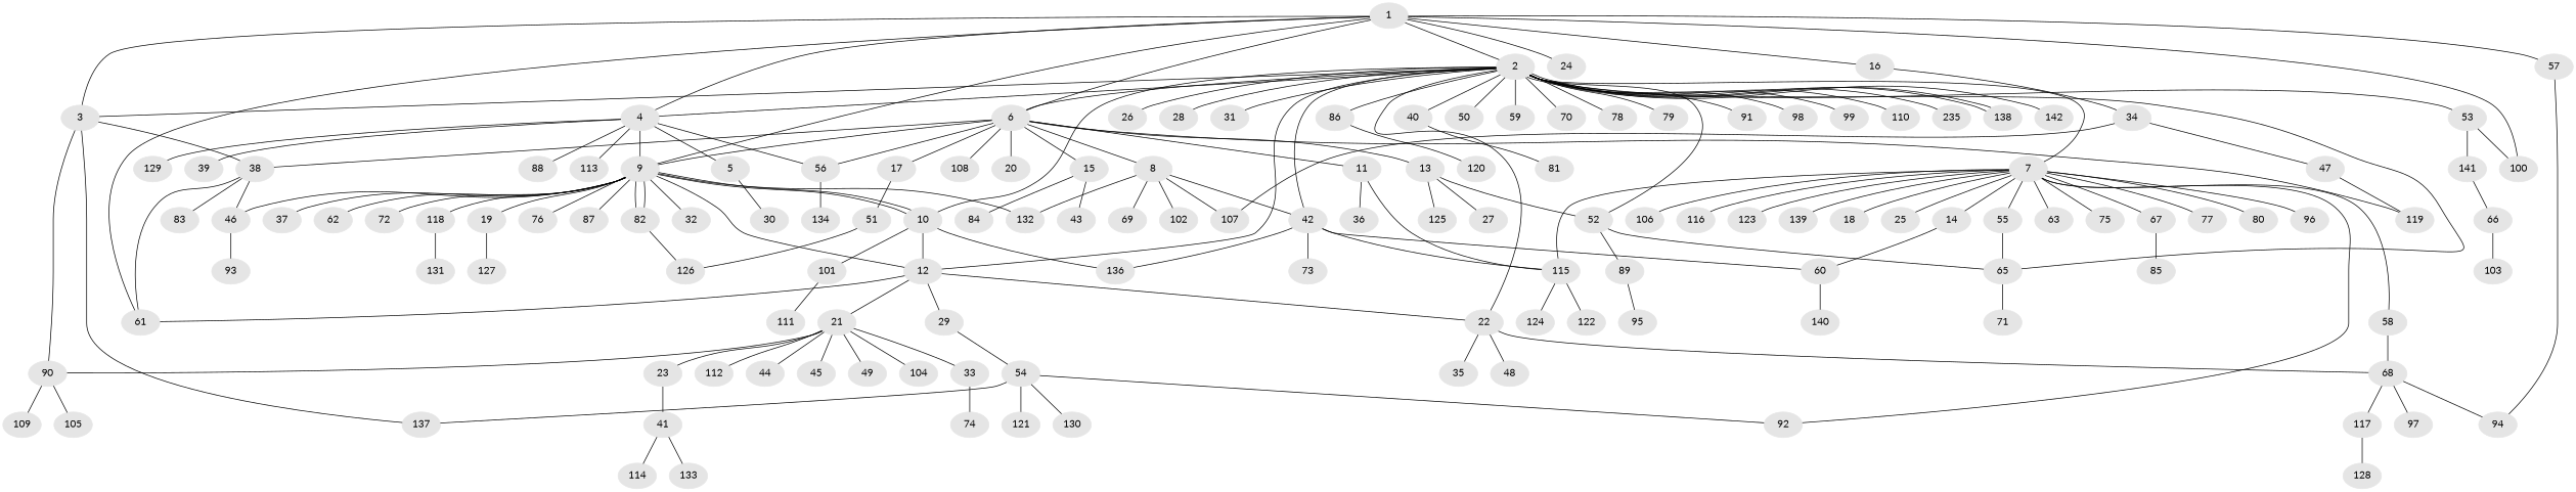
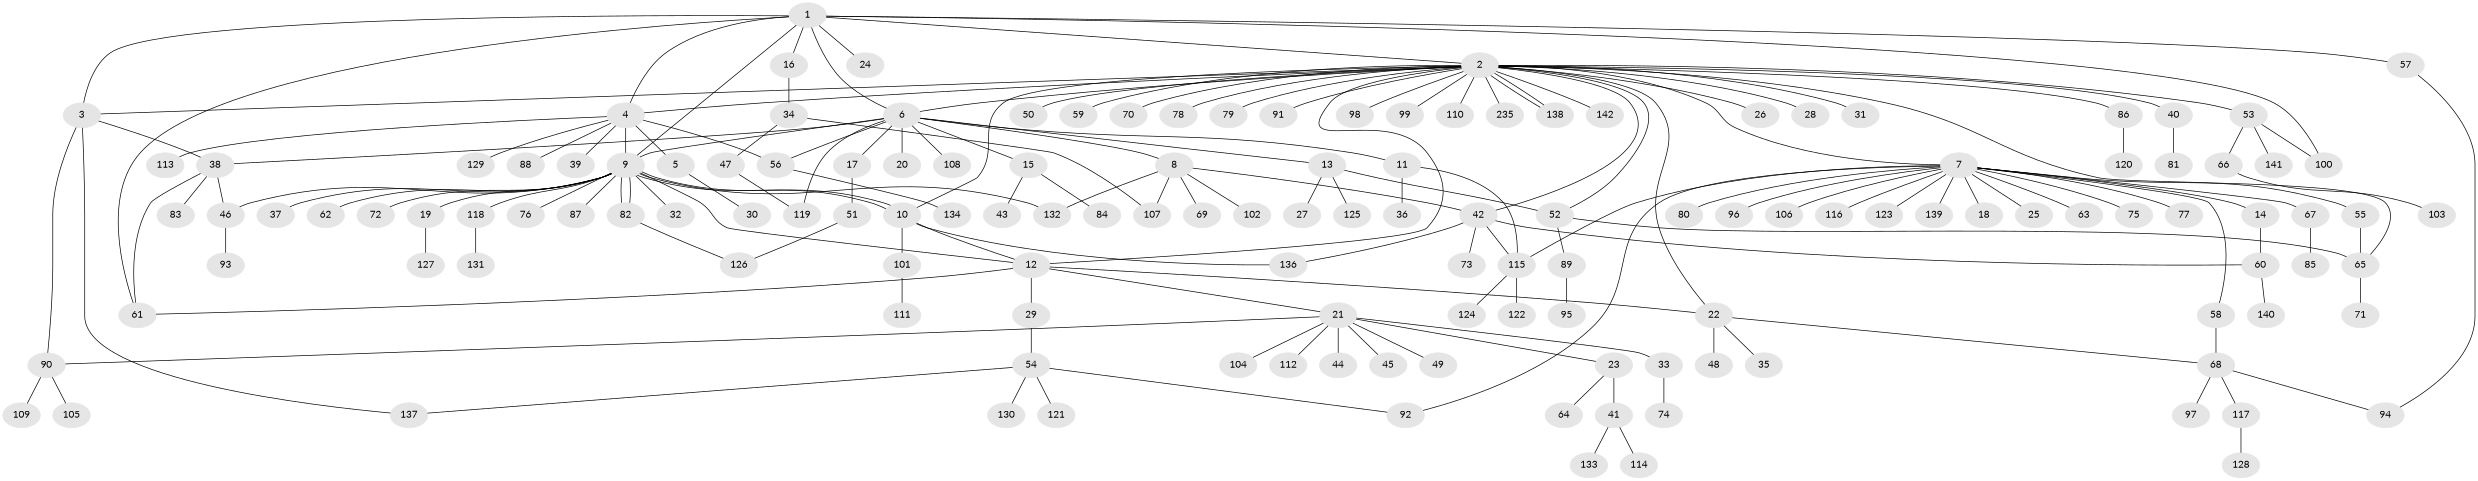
  graph {
    fontname=Lato
    node [color=gray90 fontname=Lato style=filled]
    edge [fontname=Lato]
    1
    2
    3
    4
    6
    9
    16
    24
    57
    61
    100
    7
    10
    12
    22
    26
    28
    31
    40
    42
    50
    52
    53
    59
    65
    70
    78
    79
    86
    91
    98
    99
    110
    n34 [label=235]
    138
    142
    38
    90
    137
    5
    39
    56
    88
    113
    129
    8
    11
    13
    15
    17
    20
    108
    119
    132
    19
    32
    37
    46
    62
    72
    76
    82
    87
    118
    34
    94
    14
    18
    25
    55
    58
    63
    67
    75
    77
    80
    92
    96
    106
    115
    116
    123
    139
    101
    136
    21
    29
    35
    48
    68
    81
    60
    73
    89
    66
    141
    71
    120
    83
    105
    109
    30
    134
    69
    102
    107
    36
    27
    125
    43
    84
    51
    85
    122
    124
    127
    93
    126
    131
    111
    23
    33
    44
    45
    49
    104
    112
    54
    140
    47
    41
+   64
    74
    97
    117
    114
    133
    121
    130
    95
    103
    128
    1 -- 2
    1 -- 3
    1 -- 4
    1 -- 6
    1 -- 9
    1 -- 16
    1 -- 24
    1 -- 57
    1 -- 61
    1 -- 100
    2 -- 3
    2 -- 4
    2 -- 6
    2 -- 7
    2 -- 10
    2 -- 12
    2 -- 22
    2 -- 26
    2 -- 28
    2 -- 31
    2 -- 40
    2 -- 42
    2 -- 50
    2 -- 52
    2 -- 53
    2 -- 59
    2 -- 65
    2 -- 70
    2 -- 78
    2 -- 79
    2 -- 86
    2 -- 91
    2 -- 98
    2 -- 99
    2 -- 110
    2 -- n34
    2 -- 138
    2 -- 138
    2 -- 142
    3 -- 38
    3 -- 90
    3 -- 137
    4 -- 9
    4 -- 5
    4 -- 39
    4 -- 56
    4 -- 88
    4 -- 113
    4 -- 129
    6 -- 9
    6 -- 38
    6 -- 56
    6 -- 8
    6 -- 11
    6 -- 13
    6 -- 15
    6 -- 17
    6 -- 20
    6 -- 108
    6 -- 119
    9 -- 10
    9 -- 10
    9 -- 12
    9 -- 132
    9 -- 19
    9 -- 32
    9 -- 37
    9 -- 46
    9 -- 62
    9 -- 72
    9 -- 76
    9 -- 82
    9 -- 82
    9 -- 87
    9 -- 118
    16 -- 34
    57 -- 94
    7 -- 14
    7 -- 18
    7 -- 25
    7 -- 55
    7 -- 58
    7 -- 63
    7 -- 67
    7 -- 75
    7 -- 77
    7 -- 80
    7 -- 92
    7 -- 96
    7 -- 106
    7 -- 115
    7 -- 116
    7 -- 123
    7 -- 139
    10 -- 12
    10 -- 101
    10 -- 136
    12 -- 61
    12 -- 22
    12 -- 21
    12 -- 29
    22 -- 35
    22 -- 48
    22 -- 68
    40 -- 81
    42 -- 115
    42 -- 136
    42 -- 60
    42 -- 73
    52 -- 65
    52 -- 89
    53 -- 100
-   141 -- 66
+   53 -- 66
    53 -- 141
    65 -- 71
    86 -- 120
    38 -- 61
    38 -- 46
    38 -- 83
    90 -- 105
    90 -- 109
    5 -- 30
    56 -- 134
    8 -- 42
    8 -- 132
    8 -- 69
    8 -- 102
    8 -- 107
    11 -- 115
    11 -- 36
    13 -- 52
    13 -- 27
    13 -- 125
    15 -- 43
    15 -- 84
    17 -- 51
    19 -- 127
    46 -- 93
    82 -- 126
    118 -- 131
    34 -- 107
    34 -- 47
    14 -- 60
    55 -- 65
    58 -- 68
    67 -- 85
    115 -- 122
    115 -- 124
    101 -- 111
    21 -- 90
    21 -- 23
    21 -- 33
    21 -- 44
    21 -- 45
    21 -- 49
    21 -- 104
    21 -- 112
    29 -- 54
    68 -- 94
    68 -- 97
    68 -- 117
    60 -- 140
    89 -- 95
    66 -- 103
    51 -- 126
    23 -- 41
+   23 -- 64
    33 -- 74
    54 -- 137
    54 -- 92
    54 -- 121
    54 -- 130
    47 -- 119
    41 -- 114
    41 -- 133
    117 -- 128
  }
